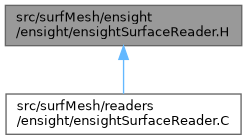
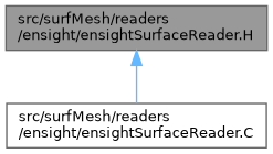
  digraph {
    node [fontname=Helvetica fontsize=10 shape=box style=filled]
-   n1 [color=gray40 fillcolor=grey60 fontcolor=black height=0.2 label="src/surfMesh/ensight\l/ensight/ensightSurfaceReader.H" width=0.4]
+   n1 [color=gray40 fillcolor=grey60 fontcolor=black height=0.2 label="src/surfMesh/readers\l/ensight/ensightSurfaceReader.H" width=0.4]
    n2 [color=grey40 fillcolor=white height=0.2 label="src/surfMesh/readers\l/ensight/ensightSurfaceReader.C" width=0.4]
    n1 -> n2 [color=steelblue1 dir=back fontname=Helvetica fontsize=10 labelfontname=Helvetica labelfontsize=10 style=solid]
  }
